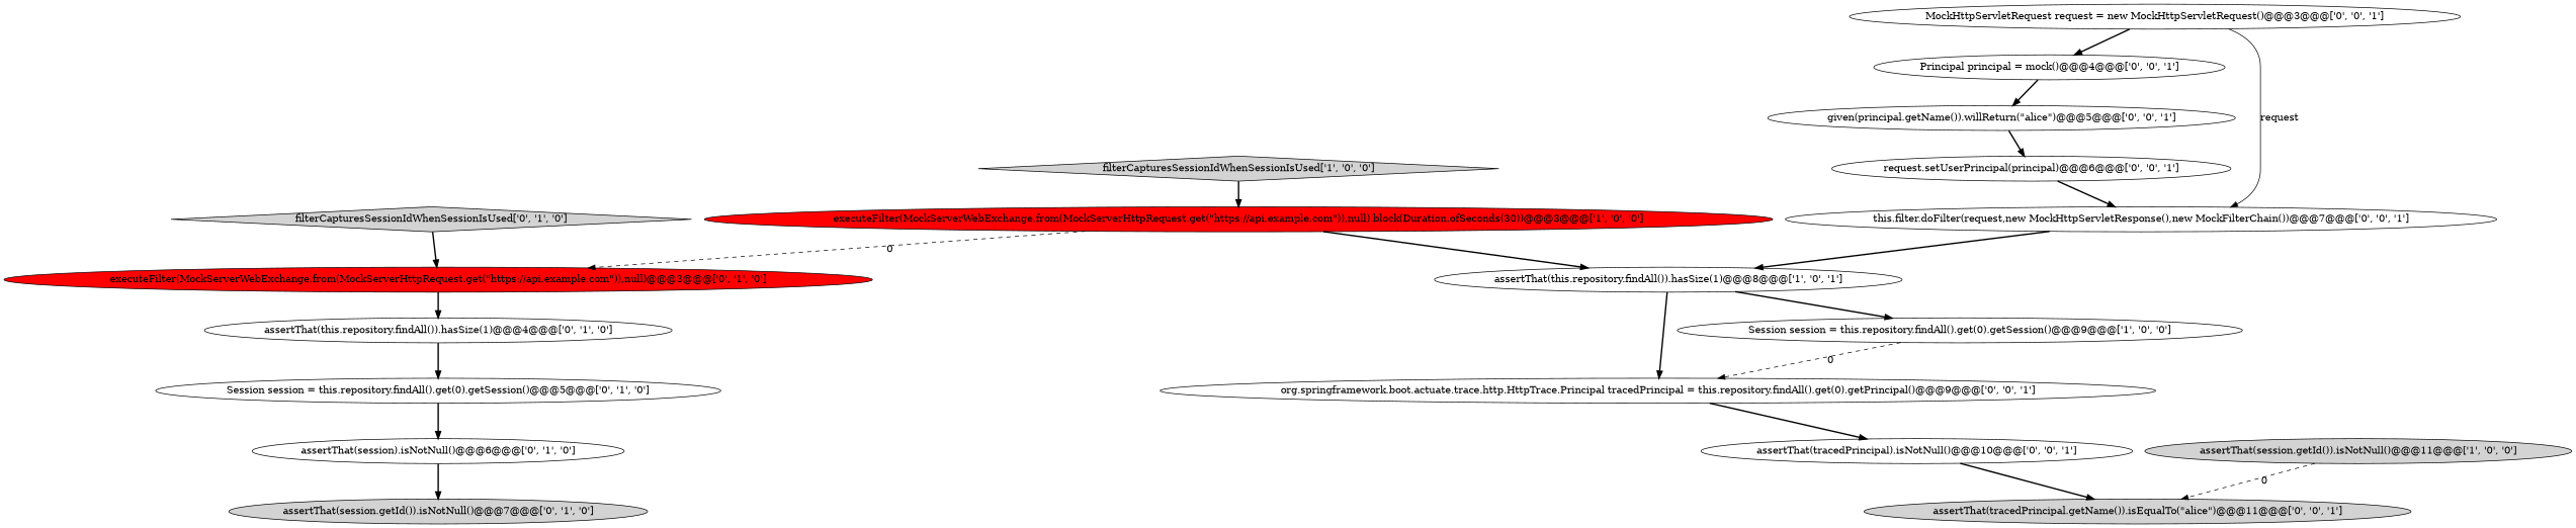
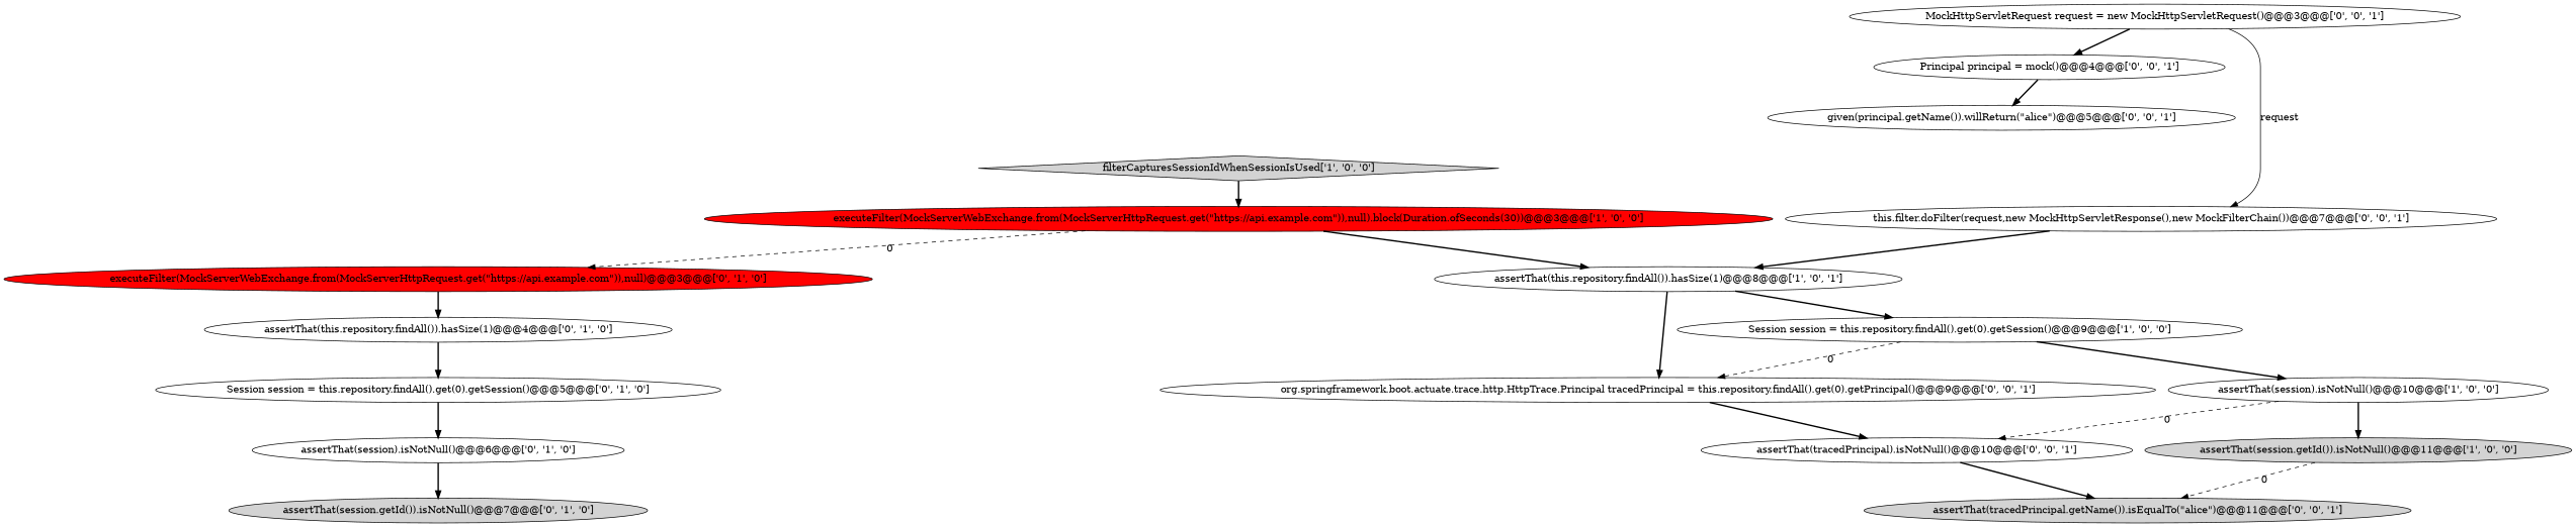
  digraph {
    node [fillcolor=white shape=ellipse style=filled]
    edge [style=bold]
    n1 [fillcolor=lightgray label="filterCapturesSessionIdWhenSessionIsUsed['1', '0', '0']" shape=diamond]
    n2 [fillcolor=red label="executeFilter(MockServerWebExchange.from(MockServerHttpRequest.get(\"https://api.example.com\")),null).block(Duration.ofSeconds(30))@@@3@@@['1', '0', '0']"]
    n3 [fillcolor=red label="executeFilter(MockServerWebExchange.from(MockServerHttpRequest.get(\"https://api.example.com\")),null)@@@3@@@['0', '1', '0']"]
    n4 [label="assertThat(this.repository.findAll()).hasSize(1)@@@8@@@['1', '0', '1']"]
-   n5 [label="request.setUserPrincipal(principal)@@@6@@@['0', '0', '1']"]
    n6 [label="this.filter.doFilter(request,new MockHttpServletResponse(),new MockFilterChain())@@@7@@@['0', '0', '1']"]
    n7 [label="assertThat(this.repository.findAll()).hasSize(1)@@@4@@@['0', '1', '0']"]
    n8 [label="Session session = this.repository.findAll().get(0).getSession()@@@5@@@['0', '1', '0']"]
    n9 [label="assertThat(session).isNotNull()@@@6@@@['0', '1', '0']"]
    n10 [fillcolor=lightgray label="assertThat(tracedPrincipal.getName()).isEqualTo(\"alice\")@@@11@@@['0', '0', '1']"]
    n11 [fillcolor=lightgray label="assertThat(session.getId()).isNotNull()@@@11@@@['1', '0', '0']"]
    n12 [label="org.springframework.boot.actuate.trace.http.HttpTrace.Principal tracedPrincipal = this.repository.findAll().get(0).getPrincipal()@@@9@@@['0', '0', '1']"]
    n13 [label="assertThat(tracedPrincipal).isNotNull()@@@10@@@['0', '0', '1']"]
-   n14 [fillcolor=lightgray label="filterCapturesSessionIdWhenSessionIsUsed['0', '1', '0']" shape=diamond]
    n15 [label="Session session = this.repository.findAll().get(0).getSession()@@@9@@@['1', '0', '0']"]
+   n16 [label="assertThat(session).isNotNull()@@@10@@@['1', '0', '0']"]
    n17 [label="MockHttpServletRequest request = new MockHttpServletRequest()@@@3@@@['0', '0', '1']"]
    n18 [label="Principal principal = mock()@@@4@@@['0', '0', '1']"]
    n19 [label="given(principal.getName()).willReturn(\"alice\")@@@5@@@['0', '0', '1']"]
    n20 [fillcolor=lightgray label="assertThat(session.getId()).isNotNull()@@@7@@@['0', '1', '0']"]
    n1 -> n2
    n2 -> n3 [label=0 style=dashed]
    n2 -> n4
    n3 -> n7
    n4 -> n12
    n4 -> n15
-   n5 -> n6
    n6 -> n4
    n7 -> n8
    n8 -> n9
    n9 -> n20
    n11 -> n10 [label=0 style=dashed]
    n12 -> n13
    n13 -> n10
-   n14 -> n3
    n15 -> n12 [label=0 style=dashed]
+   n15 -> n16
+   n16 -> n11
+   n16 -> n13 [label=0 style=dashed]
    n17 -> n6 [label=request style=solid]
    n17 -> n18
    n18 -> n19
-   n19 -> n5
  }
